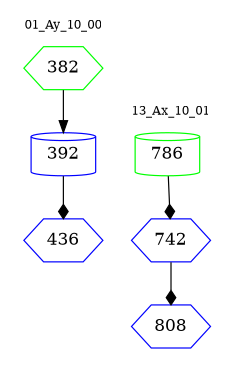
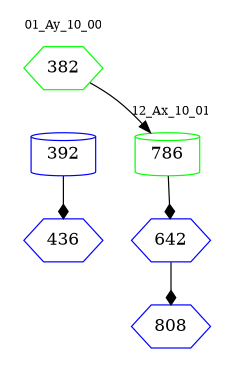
  digraph {
    node [color=blue shape=hexagon]
    edge [arrowhead=diamond color=black]
    n1 [color=green label=382]
    n2 [label=392 shape=cylinder]
    n3 [label=436]
    n4 [color=green label=786 shape=cylinder]
-   n5 [label=742]
+   n5 [label=642]
    n6 [label=808]
    subgraph cluster_1 {
      color=white
      fontsize=10
      label="01_Ay_10_00"
      n1
      n2
      n3
    }
    subgraph cluster_2 {
      color=white
      fontsize=10
-     label="13_Ax_10_01"
+     label="12_Ax_10_01"
      n4
      n5
      n6
    }
-   n1 -> n2 [arrowhead=normal]
+   n1 -> n4 [arrowhead=normal]
    n2 -> n3
    n4 -> n5
    n5 -> n6
  }
